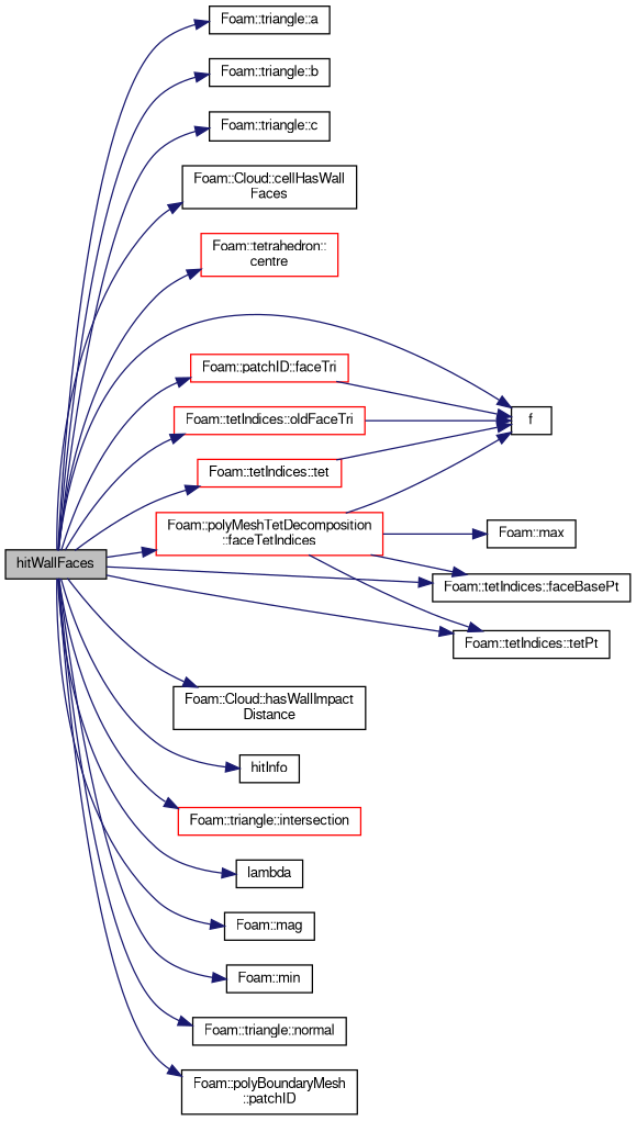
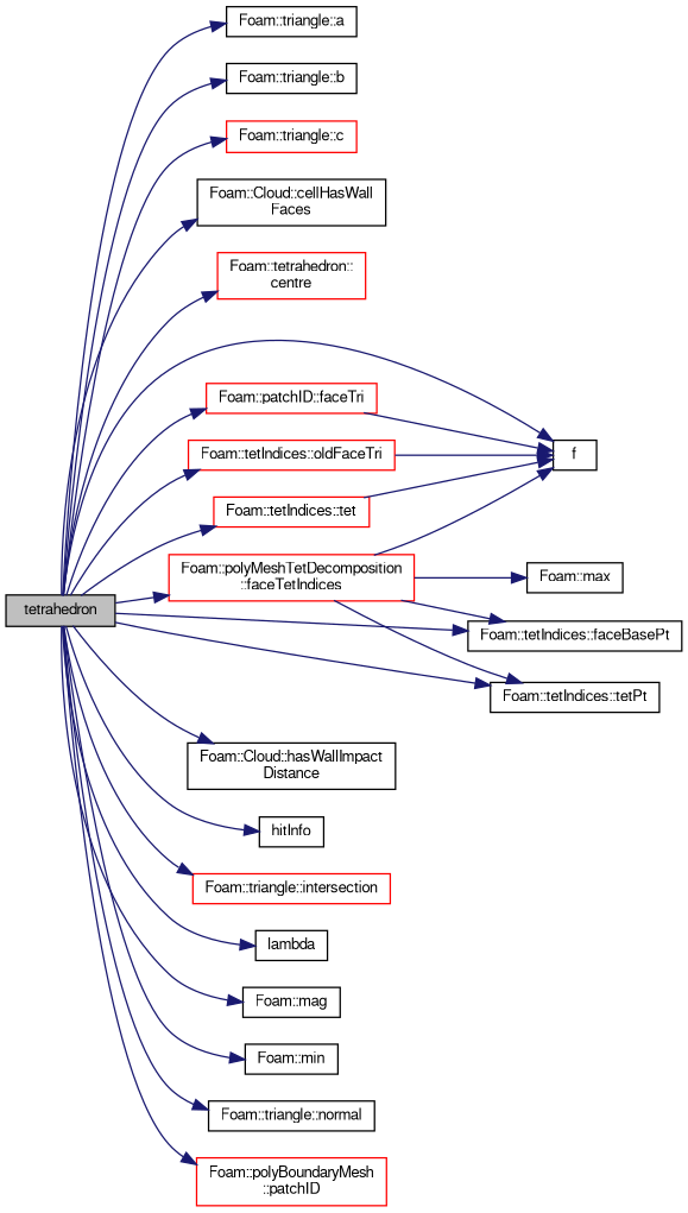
  digraph {
    rankdir=LR
    node [color=black fontname=FreeSans fontsize=10 shape=record]
    edge [color=midnightblue fontname=FreeSans fontsize=10 labelfontname=FreeSans labelfontsize=10 style=solid]
-   n1 [fillcolor=grey75 fontcolor=black height=0.2 label=hitWallFaces style=filled width=0.4]
+   n1 [fillcolor=grey75 fontcolor=black height=0.2 label=tetrahedron style=filled width=0.4]
    n2 [height=0.2 label="Foam::triangle::a" width=0.4]
    n3 [height=0.2 label="Foam::triangle::b" width=0.4]
-   n4 [height=0.2 label="Foam::triangle::c" width=0.4]
+   n4 [color=red height=0.2 label="Foam::triangle::c" width=0.4]
    n5 [height=0.2 label="Foam::Cloud::cellHasWall\lFaces" width=0.4]
    n6 [color=red height=0.2 label="Foam::tetrahedron::\lcentre" width=0.4]
    n7 [height=0.2 label=f width=0.4]
    n8 [height=0.2 label="Foam::tetIndices::faceBasePt" width=0.4]
    n9 [color=red height=0.2 label="Foam::polyMeshTetDecomposition\l::faceTetIndices" width=0.4]
    n10 [height=0.2 label="Foam::tetIndices::tetPt" width=0.4]
    n11 [color=red height=0.2 label="Foam::patchID::faceTri" width=0.4]
    n12 [height=0.2 label="Foam::Cloud::hasWallImpact\lDistance" width=0.4]
    n13 [height=0.2 label=hitInfo width=0.4]
    n14 [color=red height=0.2 label="Foam::triangle::intersection" width=0.4]
    n15 [height=0.2 label=lambda width=0.4]
    n16 [height=0.2 label="Foam::mag" width=0.4]
    n17 [height=0.2 label="Foam::min" width=0.4]
    n18 [height=0.2 label="Foam::triangle::normal" width=0.4]
    n19 [color=red height=0.2 label="Foam::tetIndices::oldFaceTri" width=0.4]
-   n20 [height=0.2 label="Foam::polyBoundaryMesh\l::patchID" width=0.4]
+   n20 [color=red height=0.2 label="Foam::polyBoundaryMesh\l::patchID" width=0.4]
    n21 [color=red height=0.2 label="Foam::tetIndices::tet" width=0.4]
    n22 [height=0.2 label="Foam::max" width=0.4]
    n1 -> n2
    n1 -> n3
    n1 -> n4
    n1 -> n5
    n1 -> n6
    n1 -> n7
    n1 -> n8
    n1 -> n9
    n1 -> n10
    n1 -> n11
    n1 -> n12
    n1 -> n13
    n1 -> n14
    n1 -> n15
    n1 -> n16
    n1 -> n17
    n1 -> n18
    n1 -> n19
    n1 -> n20
    n1 -> n21
    n9 -> n7
    n9 -> n8
    n9 -> n10
    n9 -> n22
    n11 -> n7
    n19 -> n7
    n21 -> n7
  }
